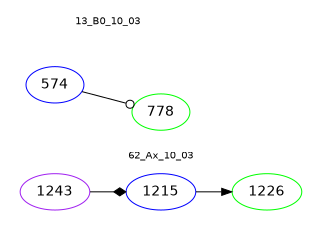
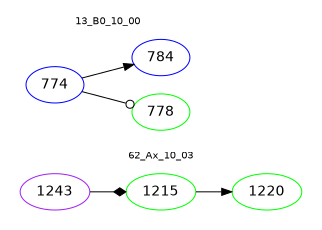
  digraph {
    fontname="DejaVu Sans"
    rankdir=LR
    node [color=blue fontname="DejaVu Sans"]
    edge [arrowhead=normal color=black fontname="DejaVu Sans"]
-   n1 [label=1215]
-   n2 [color=green label=1226]
+   n1 [color=green label=1215]
+   n2 [color=green label=1220]
    n3 [color=purple label=1243]
-   n4 [label=574]
+   n4 [label=774]
    n5 [color=green label=778]
+   n6 [label=784]
    subgraph cluster_1 {
      color=white
      fontsize=10
      label="62_Ax_10_03"
      n1
      n2
      n3
    }
    subgraph cluster_2 {
      color=white
      fontsize=10
-     label="13_B0_10_03"
+     label="13_B0_10_00"
      n4
      n5
+     n6
    }
    n1 -> n2
    n3 -> n1 [arrowhead=diamond]
    n4 -> n5 [arrowhead=odot]
+   n4 -> n6
  }
